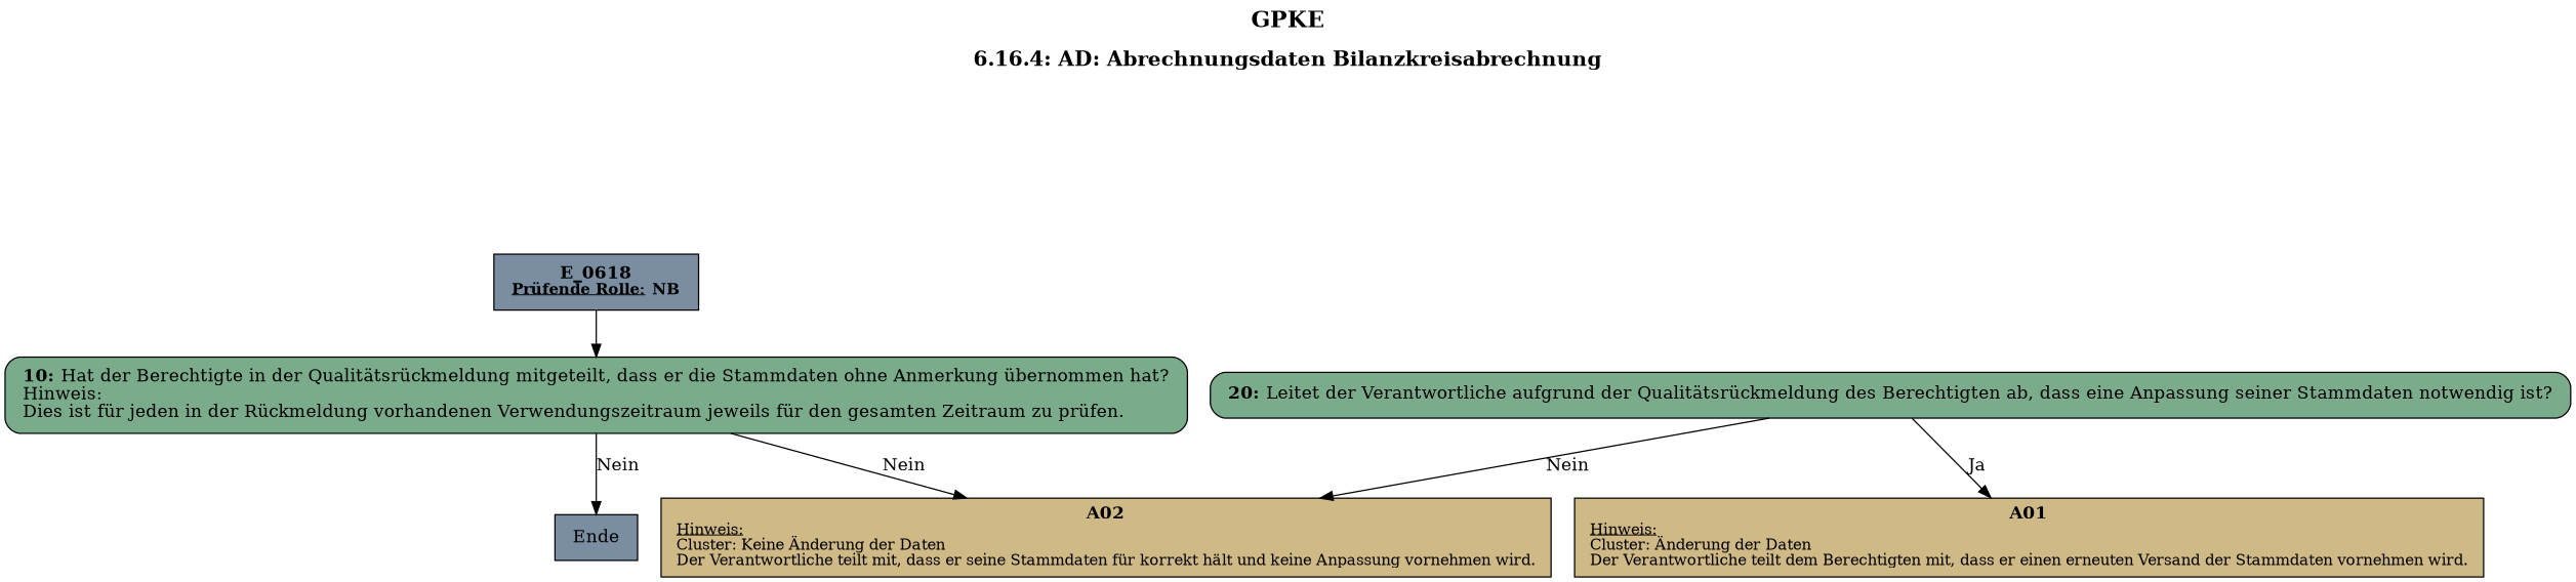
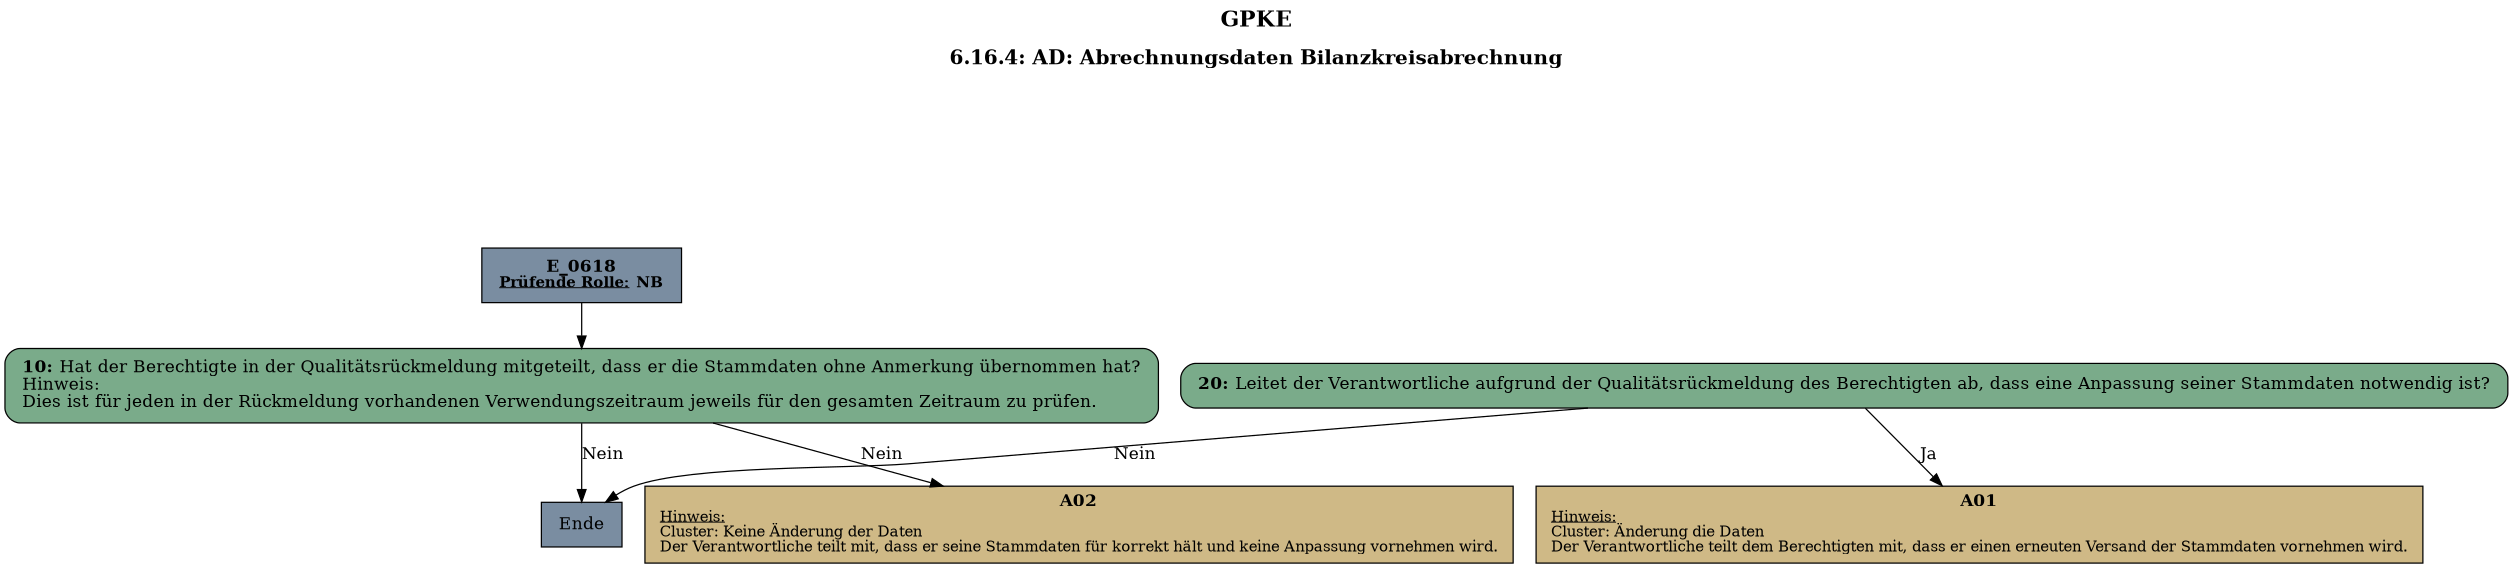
  digraph {
    label=<<B><FONT POINT-SIZE="18">GPKE</FONT></B><BR/><BR/><B><FONT POINT-SIZE="16">6.16.4: AD: Abrechnungsdaten Bilanzkreisabrechnung</FONT></B><BR/><BR/><BR/><BR/>>
    labelloc=t
    node [fillcolor="#7a8da1" margin="0.2,0.12" shape=box style=filled]
    n1 [label=<<B>E_0618</B><BR align="center"/><FONT point-size="12"><B><U>Prüfende Rolle:</U> NB</B></FONT><BR align="center"/>>]
    n2 [fillcolor="#7aab8a" label=<<B>10: </B>Hat der Berechtigte in der Qualitätsrückmeldung mitgeteilt, dass er die Stammdaten ohne Anmerkung übernommen hat?<BR align="left"/>Hinweis:<BR align="left"/>Dies ist für jeden in der Rückmeldung vorhandenen Verwendungszeitraum jeweils für den gesamten Zeitraum zu prüfen.<BR align="left"/>> style="filled,rounded"]
    n3 [label=Ende]
    n4 [fillcolor="#cfb986" label=<<B>A02</B><BR align="center"/><FONT point-size="12"><U>Hinweis:</U><BR align="left"/>Cluster: Keine Änderung der Daten<BR align="left"/>Der Verantwortliche teilt mit, dass er seine Stammdaten für korrekt hält und keine Anpassung vornehmen wird.<BR align="left"/></FONT>> margin="0.17,0.08"]
    n5 [fillcolor="#7aab8a" label=<<B>20: </B>Leitet der Verantwortliche aufgrund der Qualitätsrückmeldung des Berechtigten ab, dass eine Anpassung seiner Stammdaten notwendig ist?<BR align="left"/>> style="filled,rounded"]
-   n6 [fillcolor="#cfb986" label=<<B>A01</B><BR align="center"/><FONT point-size="12"><U>Hinweis:</U><BR align="left"/>Cluster: Änderung der Daten<BR align="left"/>Der Verantwortliche teilt dem Berechtigten mit, dass er einen erneuten Versand der Stammdaten vornehmen wird.<BR align="left"/></FONT>> margin="0.17,0.08"]
+   n6 [fillcolor="#cfb986" label=<<B>A01</B><BR align="center"/><FONT point-size="12"><U>Hinweis:</U><BR align="left"/>Cluster: Änderung die Daten<BR align="left"/>Der Verantwortliche teilt dem Berechtigten mit, dass er einen erneuten Versand der Stammdaten vornehmen wird.<BR align="left"/></FONT>> margin="0.17,0.08"]
    n1 -> n2
    n2 -> n3 [label=Nein]
    n2 -> n4 [label=Nein]
-   n5 -> n4 [label=Nein]
+   n5 -> n3 [label=Nein]
    n5 -> n6 [label=Ja]
  }
